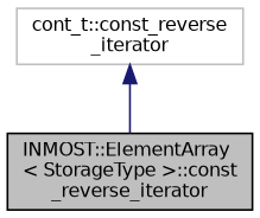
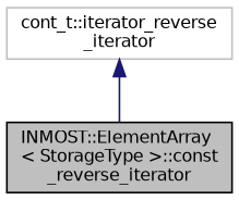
  digraph {
    node [fontname=Helvetica fontsize=10 shape=record style=filled]
    n1 [color=black fillcolor=grey75 fontcolor=black height=0.2 label="INMOST::ElementArray\l\< StorageType \>::const\l_reverse_iterator" width=0.4]
-   n2 [color=grey75 fillcolor=white height=0.2 label="cont_t::const_reverse\l_iterator" width=0.4]
+   n2 [color=grey75 fillcolor=white height=0.2 label="cont_t::iterator_reverse\l_iterator" width=0.4]
    n2 -> n1 [color=midnightblue dir=back fontname=Helvetica fontsize=10 labelfontname=Helvetica labelfontsize=10 style=solid]
  }
